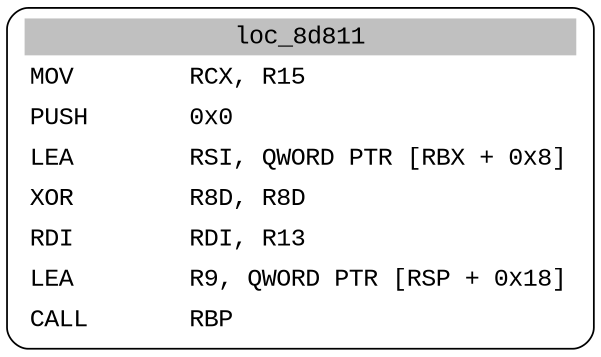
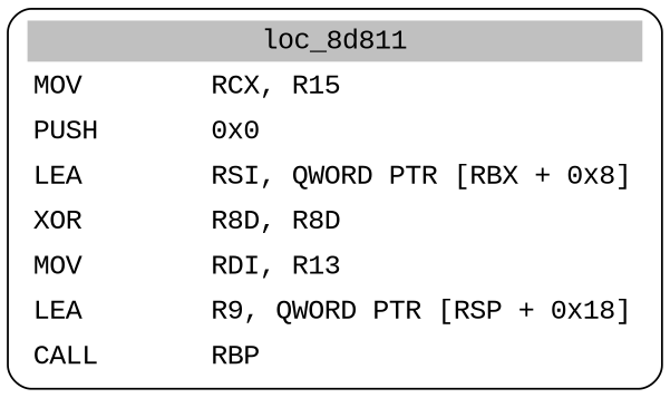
  digraph {
-   n1 [fontname="Courier New" label=<<table border="0" cellborder="0" cellpadding="3"><tr><td align="center" colspan="2" bgcolor="grey">loc_8d811</td></tr><tr><td align="left">MOV        RCX, R15</td></tr><tr><td align="left">PUSH       0x0</td></tr><tr><td align="left">LEA        RSI, QWORD PTR [RBX + 0x8]</td></tr><tr><td align="left">XOR        R8D, R8D</td></tr><tr><td align="left">RDI        RDI, R13</td></tr><tr><td align="left">LEA        R9, QWORD PTR [RSP + 0x18]</td></tr><tr><td align="left">CALL       RBP</td></tr></table>> shape=Mrecord]
+   n1 [fontname="Courier New" label=<<table border="0" cellborder="0" cellpadding="3"><tr><td align="center" colspan="2" bgcolor="grey">loc_8d811</td></tr><tr><td align="left">MOV        RCX, R15</td></tr><tr><td align="left">PUSH       0x0</td></tr><tr><td align="left">LEA        RSI, QWORD PTR [RBX + 0x8]</td></tr><tr><td align="left">XOR        R8D, R8D</td></tr><tr><td align="left">MOV        RDI, R13</td></tr><tr><td align="left">LEA        R9, QWORD PTR [RSP + 0x18]</td></tr><tr><td align="left">CALL       RBP</td></tr></table>> shape=Mrecord]
  }
